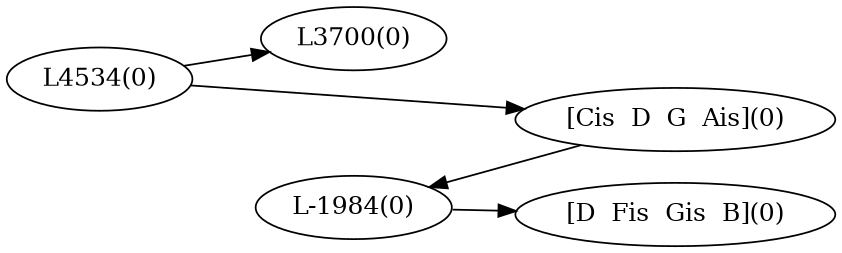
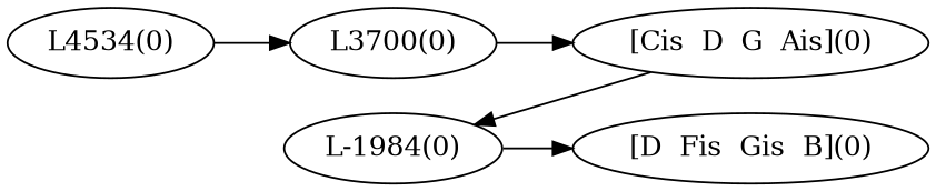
  digraph {
    rankdir=LR
    "L4534(0)"
    "L-1984(0)"
    n3 [label="L3700(0)"]
    "[D  Fis  Gis  B](0)"
    "[Cis  D  G  Ais](0)"
    subgraph sub_1 {
      rank=min
      "L4534(0)"
    }
    subgraph sub_2 {
      rank=same
      "L-1984(0)"
      n3
    }
    subgraph sub_3 {
      rank=max
      "[D  Fis  Gis  B](0)"
      "[Cis  D  G  Ais](0)"
    }
    "L4534(0)" -> n3
    "L-1984(0)" -> "[D  Fis  Gis  B](0)"
-   "L4534(0)" -> "[Cis  D  G  Ais](0)"
+   n3 -> "[Cis  D  G  Ais](0)"
    "[Cis  D  G  Ais](0)" -> "L-1984(0)"
  }
